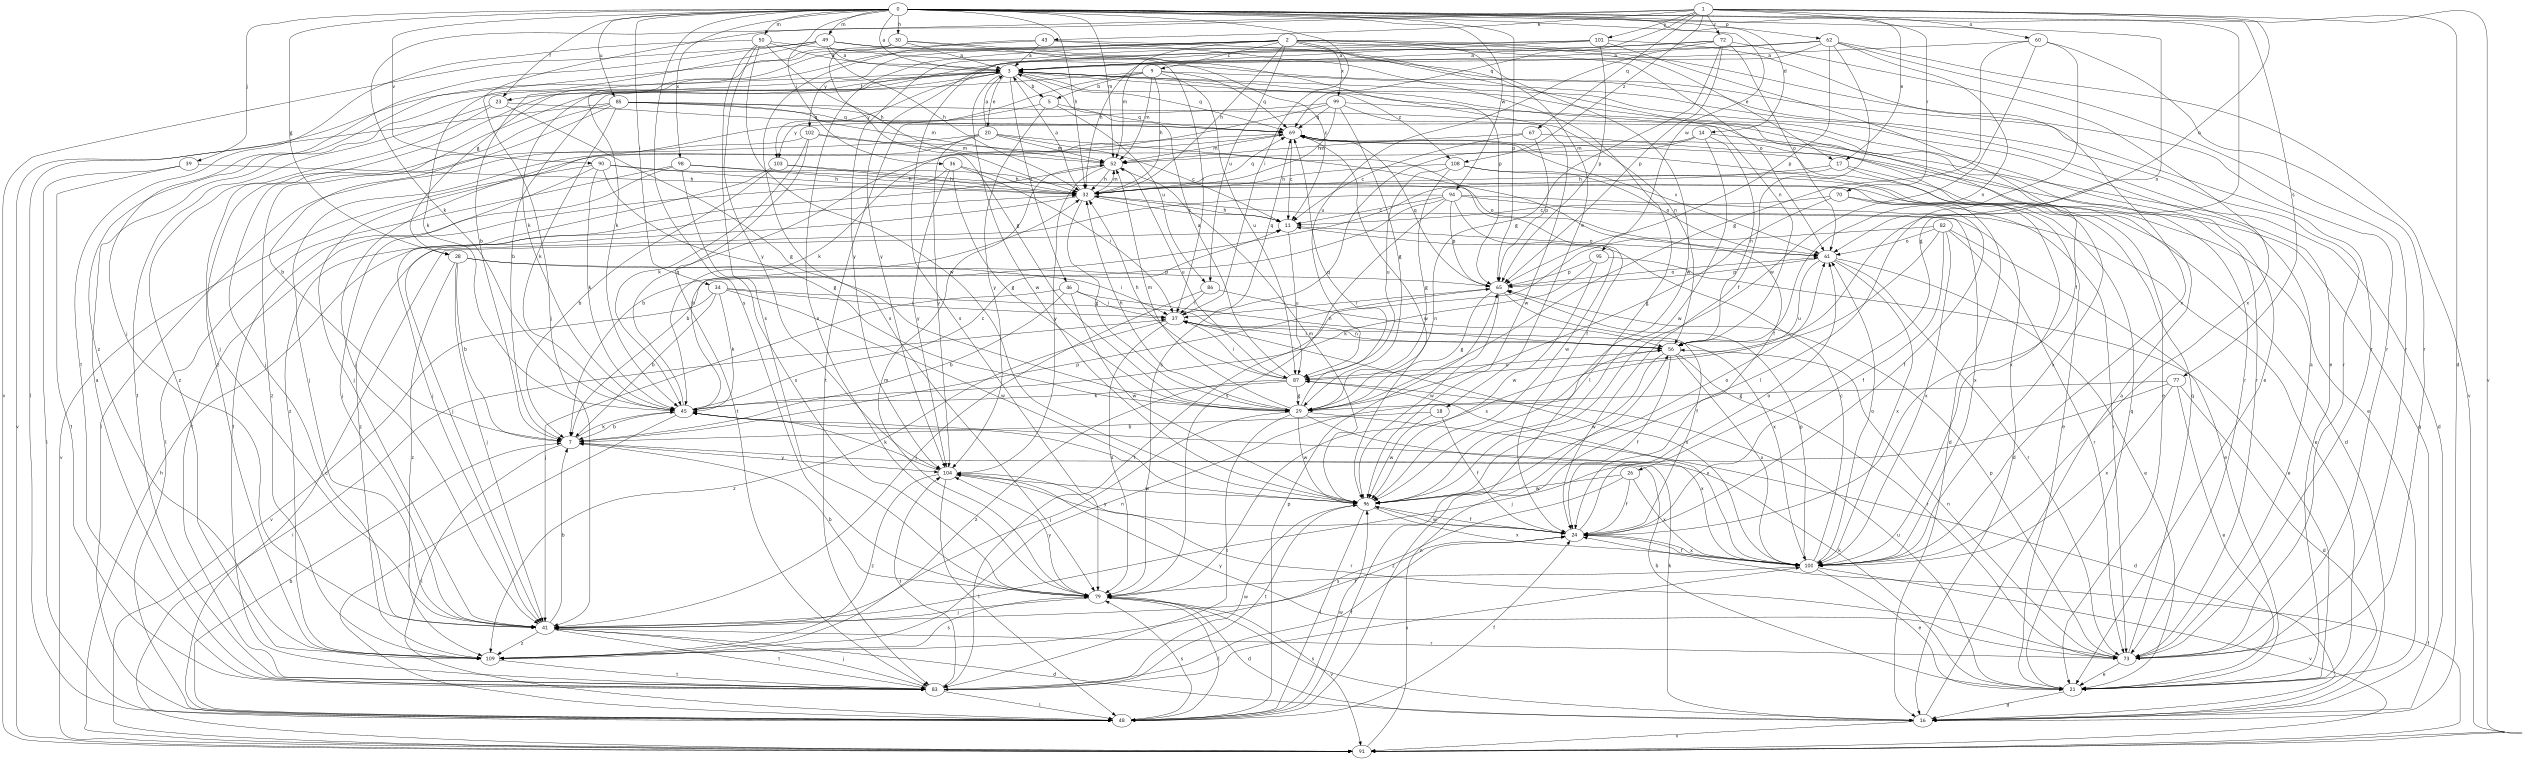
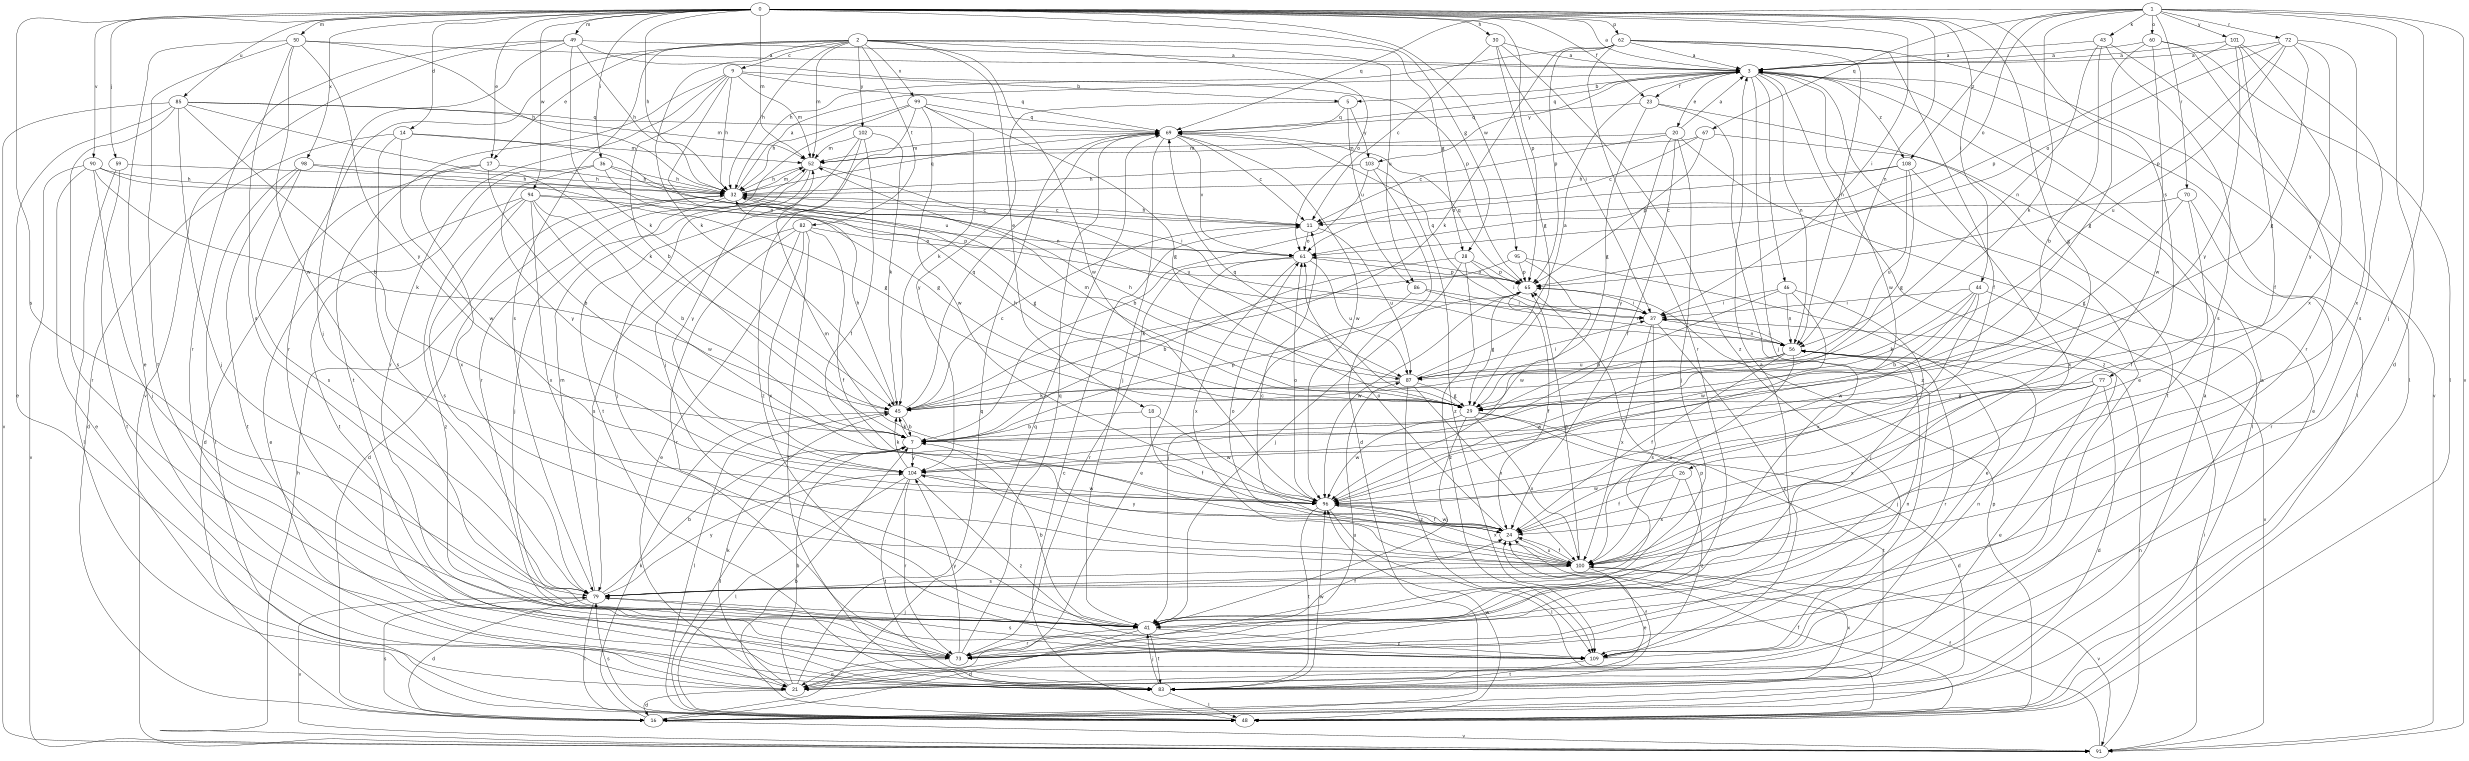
  strict digraph {
    fontname="IBM Plex Sans"
    node [fontname="IBM Plex Sans"]
    edge [fontname="IBM Plex Sans"]
    0
    3
    14
    17
    23
    26
    28
    30
    32
-   34
+   34 [label=44]
    36
    37
-   39
+   39 [label=59]
    49
    50
    52
    56
    62
    65
    77
    79
    85
    90
    94
    95
    98
    41
    69
    108
    96
    5
    20
    21
    46
    48
    103
    109
    16
    7
    100
    83
    29
    24
    11
    45
    91
    104
    73
    87
    61
    1
    43
    60
    67
    70
    72
    101
    2
    9
    18
    82
    86
    99
    102
    0 -> 3 [label=a]
    0 -> 14 [label=d]
    0 -> 17 [label=e]
    0 -> 23 [label=f]
    0 -> 26 [label=g]
    0 -> 28 [label=g]
    0 -> 30 [label=h]
    0 -> 32 [label=h]
    0 -> 34 [label=i]
    0 -> 36 [label=i]
    0 -> 37 [label=i]
    0 -> 39 [label=j]
    0 -> 49 [label=m]
    0 -> 50 [label=m]
    0 -> 52 [label=m]
    0 -> 56 [label=n]
    0 -> 62 [label=p]
    0 -> 65 [label=p]
    0 -> 77 [label=s]
    0 -> 79 [label=s]
    0 -> 85 [label=u]
    0 -> 90 [label=v]
    0 -> 94 [label=w]
    0 -> 95 [label=w]
    0 -> 98 [label=x]
    3 -> 23 [label=f]
    3 -> 56 [label=n]
    3 -> 41 [label=j]
    3 -> 69 [label=q]
    3 -> 108 [label=z]
    3 -> 96 [label=w]
    3 -> 5 [label=b]
    3 -> 20 [label=e]
    3 -> 21 [label=e]
    3 -> 46 [label=l]
    3 -> 48 [label=l]
    3 -> 103 [label=y]
    3 -> 109 [label=z]
    14 -> 52 [label=m]
    14 -> 56 [label=n]
    14 -> 79 [label=s]
    14 -> 96 [label=w]
    14 -> 16 [label=d]
    17 -> 32 [label=h]
    17 -> 16 [label=d]
    17 -> 7 [label=b]
    17 -> 100 [label=x]
    23 -> 69 [label=q]
    23 -> 109 [label=z]
    23 -> 83 [label=t]
    23 -> 29 [label=g]
    26 -> 96 [label=w]
    26 -> 109 [label=z]
    26 -> 100 [label=x]
    26 -> 24 [label=f]
    28 -> 37 [label=i]
    28 -> 65 [label=p]
    28 -> 41 [label=j]
    28 -> 109 [label=z]
    28 -> 7 [label=b]
    30 -> 3 [label=a]
    30 -> 37 [label=i]
    30 -> 109 [label=z]
    30 -> 29 [label=g]
    30 -> 11 [label=c]
    32 -> 3 [label=a]
    32 -> 52 [label=m]
    32 -> 41 [label=j]
    32 -> 69 [label=q]
    32 -> 16 [label=d]
    32 -> 29 [label=g]
    32 -> 11 [label=c]
    34 -> 37 [label=i]
    34 -> 96 [label=w]
    34 -> 7 [label=b]
    34 -> 100 [label=x]
    34 -> 45 [label=k]
    34 -> 91 [label=v]
    36 -> 32 [label=h]
    36 -> 37 [label=i]
    36 -> 83 [label=t]
    36 -> 29 [label=g]
    36 -> 104 [label=y]
    37 -> 56 [label=n]
    37 -> 79 [label=s]
    37 -> 69 [label=q]
    37 -> 109 [label=z]
    37 -> 100 [label=x]
    39 -> 32 [label=h]
    39 -> 48 [label=l]
    39 -> 83 [label=t]
    49 -> 3 [label=a]
    49 -> 32 [label=h]
    49 -> 65 [label=p]
    49 -> 41 [label=j]
    49 -> 45 [label=k]
    49 -> 91 [label=v]
    49 -> 73 [label=r]
    50 -> 3 [label=a]
    50 -> 32 [label=h]
    50 -> 79 [label=s]
    50 -> 96 [label=w]
    50 -> 21 [label=e]
    50 -> 83 [label=t]
    50 -> 104 [label=y]
    52 -> 32 [label=h]
    52 -> 41 [label=j]
    52 -> 104 [label=y]
    52 -> 87 [label=u]
    56 -> 37 [label=i]
    56 -> 96 [label=w]
    56 -> 100 [label=x]
    56 -> 24 [label=f]
    56 -> 73 [label=r]
    56 -> 87 [label=u]
    62 -> 3 [label=a]
    62 -> 32 [label=h]
    62 -> 56 [label=n]
    62 -> 65 [label=p]
    62 -> 24 [label=f]
    62 -> 45 [label=k]
    62 -> 91 [label=v]
    62 -> 73 [label=r]
    65 -> 37 [label=i]
    65 -> 69 [label=q]
    65 -> 96 [label=w]
    65 -> 29 [label=g]
    65 -> 24 [label=f]
    65 -> 61 [label=o]
    77 -> 41 [label=j]
    77 -> 21 [label=e]
    77 -> 16 [label=d]
    77 -> 100 [label=x]
    77 -> 29 [label=g]
    79 -> 52 [label=m]
    79 -> 41 [label=j]
    79 -> 48 [label=l]
    79 -> 16 [label=d]
    79 -> 7 [label=b]
    79 -> 91 [label=v]
    79 -> 104 [label=y]
    85 -> 52 [label=m]
    85 -> 41 [label=j]
    85 -> 69 [label=q]
    85 -> 21 [label=e]
    85 -> 7 [label=b]
    85 -> 45 [label=k]
    85 -> 91 [label=v]
    85 -> 73 [label=r]
    90 -> 32 [label=h]
    90 -> 41 [label=j]
    90 -> 21 [label=e]
    90 -> 29 [label=g]
    90 -> 45 [label=k]
    90 -> 91 [label=v]
    94 -> 65 [label=p]
    94 -> 79 [label=s]
    94 -> 96 [label=w]
    94 -> 21 [label=e]
    94 -> 109 [label=z]
    94 -> 7 [label=b]
    94 -> 100 [label=x]
    94 -> 11 [label=c]
    95 -> 65 [label=p]
    95 -> 96 [label=w]
    95 -> 21 [label=e]
    95 -> 45 [label=k]
    98 -> 32 [label=h]
    98 -> 79 [label=s]
    98 -> 48 [label=l]
    98 -> 83 [label=t]
    98 -> 61 [label=o]
    41 -> 109 [label=z]
    41 -> 16 [label=d]
    41 -> 7 [label=b]
    41 -> 83 [label=t]
    41 -> 24 [label=f]
    41 -> 73 [label=r]
    69 -> 52 [label=m]
    69 -> 41 [label=j]
    69 -> 96 [label=w]
    69 -> 11 [label=c]
    69 -> 61 [label=v]
    108 -> 32 [label=h]
    108 -> 100 [label=x]
    108 -> 29 [label=g]
    108 -> 87 [label=u]
    108 -> 61 [label=o]
    96 -> 52 [label=m]
    96 -> 48 [label=l]
    96 -> 100 [label=x]
    96 -> 83 [label=t]
    96 -> 24 [label=f]
    96 -> 61 [label=o]
    5 -> 69 [label=q]
    5 -> 103 [label=y]
    5 -> 104 [label=y]
    5 -> 86 [label=u]
    20 -> 3 [label=a]
    20 -> 52 [label=m]
    20 -> 41 [label=j]
    20 -> 48 [label=l]
    20 -> 24 [label=f]
    20 -> 11 [label=c]
    20 -> 104 [label=y]
    21 -> 69 [label=q]
    21 -> 16 [label=d]
    21 -> 7 [label=b]
    21 -> 45 [label=k]
    21 -> 87 [label=u]
    46 -> 37 [label=i]
    46 -> 56 [label=n]
    46 -> 41 [label=j]
    46 -> 96 [label=w]
    46 -> 7 [label=b]
    48 -> 65 [label=p]
    48 -> 79 [label=s]
    48 -> 96 [label=w]
    48 -> 7 [label=b]
    48 -> 24 [label=f]
    48 -> 11 [label=c]
    103 -> 32 [label=h]
    103 -> 109 [label=z]
    103 -> 16 [label=d]
    103 -> 7 [label=b]
    109 -> 56 [label=n]
    109 -> 79 [label=s]
    109 -> 83 [label=t]
    16 -> 3 [label=a]
    16 -> 79 [label=s]
    16 -> 69 [label=q]
    16 -> 45 [label=k]
    16 -> 91 [label=v]
    7 -> 65 [label=p]
    7 -> 48 [label=l]
    7 -> 45 [label=k]
    7 -> 104 [label=y]
    100 -> 65 [label=p]
    100 -> 79 [label=s]
    100 -> 21 [label=e]
    100 -> 24 [label=f]
    100 -> 11 [label=c]
    100 -> 91 [label=v]
    100 -> 61 [label=o]
    83 -> 3 [label=a]
    83 -> 41 [label=j]
    83 -> 96 [label=w]
    83 -> 48 [label=l]
    83 -> 100 [label=x]
    83 -> 24 [label=f]
    29 -> 32 [label=h]
    29 -> 52 [label=m]
    29 -> 41 [label=j]
    29 -> 69 [label=q]
    29 -> 96 [label=w]
    29 -> 16 [label=d]
    29 -> 100 [label=x]
    29 -> 83 [label=t]
    24 -> 96 [label=w]
    24 -> 100 [label=x]
    24 -> 104 [label=y]
    24 -> 61 [label=o]
    11 -> 32 [label=h]
    11 -> 87 [label=u]
    11 -> 61 [label=o]
    45 -> 32 [label=h]
    45 -> 69 [label=q]
    45 -> 48 [label=l]
    45 -> 7 [label=b]
    45 -> 11 [label=c]
    91 -> 32 [label=h]
    91 -> 37 [label=i]
    91 -> 56 [label=n]
    91 -> 24 [label=f]
    104 -> 96 [label=w]
    104 -> 48 [label=l]
    104 -> 109 [label=z]
-   83 -> 104 [label=t]
+   104 -> 83 [label=t]
    104 -> 45 [label=k]
    104 -> 73 [label=r]
    73 -> 3 [label=a]
    73 -> 56 [label=n]
    73 -> 65 [label=p]
    73 -> 69 [label=q]
    73 -> 21 [label=e]
    73 -> 104 [label=y]
    87 -> 3 [label=a]
    87 -> 32 [label=h]
    87 -> 37 [label=i]
    87 -> 109 [label=z]
    87 -> 100 [label=x]
    87 -> 29 [label=g]
    87 -> 45 [label=k]
    61 -> 65 [label=p]
    61 -> 21 [label=e]
    61 -> 100 [label=x]
    61 -> 73 [label=r]
    61 -> 87 [label=u]
    1 -> 41 [label=j]
    1 -> 69 [label=q]
    1 -> 108 [label=z]
    1 -> 16 [label=d]
    1 -> 45 [label=k]
    1 -> 91 [label=v]
    1 -> 61 [label=o]
    1 -> 43 [label=k]
    1 -> 60 [label=o]
    1 -> 67 [label=q]
    1 -> 70 [label=r]
    1 -> 72 [label=r]
    1 -> 101 [label=y]
    43 -> 3 [label=a]
    43 -> 56 [label=n]
    43 -> 79 [label=s]
    43 -> 48 [label=l]
    43 -> 7 [label=b]
    60 -> 3 [label=a]
    60 -> 96 [label=w]
    60 -> 48 [label=l]
    60 -> 29 [label=g]
    60 -> 73 [label=r]
    67 -> 52 [label=m]
    67 -> 65 [label=p]
    67 -> 21 [label=e]
    67 -> 11 [label=c]
    70 -> 29 [label=g]
    70 -> 24 [label=f]
    70 -> 11 [label=c]
    70 -> 73 [label=r]
    72 -> 3 [label=a]
    72 -> 65 [label=p]
    72 -> 100 [label=x]
    72 -> 29 [label=g]
    72 -> 104 [label=y]
    72 -> 87 [label=u]
    72 -> 61 [label=o]
    101 -> 3 [label=a]
    101 -> 65 [label=p]
    101 -> 79 [label=s]
    101 -> 100 [label=x]
    101 -> 24 [label=f]
    101 -> 104 [label=y]
    2 -> 17 [label=e]
    2 -> 28 [label=g]
    2 -> 32 [label=h]
    2 -> 52 [label=m]
    2 -> 79 [label=s]
    2 -> 96 [label=w]
    2 -> 45 [label=k]
    2 -> 73 [label=r]
    2 -> 61 [label=o]
    2 -> 9 [label=c]
    2 -> 18 [label=e]
+   2 -> 82 [label=t]
    2 -> 86 [label=u]
    2 -> 99 [label=x]
    2 -> 102 [label=y]
    9 -> 32 [label=h]
    9 -> 52 [label=m]
    9 -> 69 [label=q]
    9 -> 5 [label=b]
    9 -> 7 [label=b]
    9 -> 83 [label=t]
    9 -> 73 [label=r]
    9 -> 87 [label=u]
    18 -> 96 [label=w]
    18 -> 7 [label=b]
    18 -> 24 [label=f]
    82 -> 79 [label=s]
    82 -> 21 [label=e]
    82 -> 100 [label=x]
    82 -> 83 [label=t]
    82 -> 24 [label=f]
    82 -> 73 [label=r]
    82 -> 61 [label=o]
    86 -> 37 [label=i]
    86 -> 56 [label=n]
    86 -> 41 [label=j]
    99 -> 32 [label=h]
    99 -> 41 [label=j]
    99 -> 69 [label=q]
    99 -> 96 [label=w]
    99 -> 29 [label=g]
    99 -> 45 [label=k]
    99 -> 73 [label=r]
    102 -> 52 [label=m]
    102 -> 109 [label=z]
    102 -> 83 [label=t]
    102 -> 24 [label=f]
    102 -> 45 [label=k]
  }
